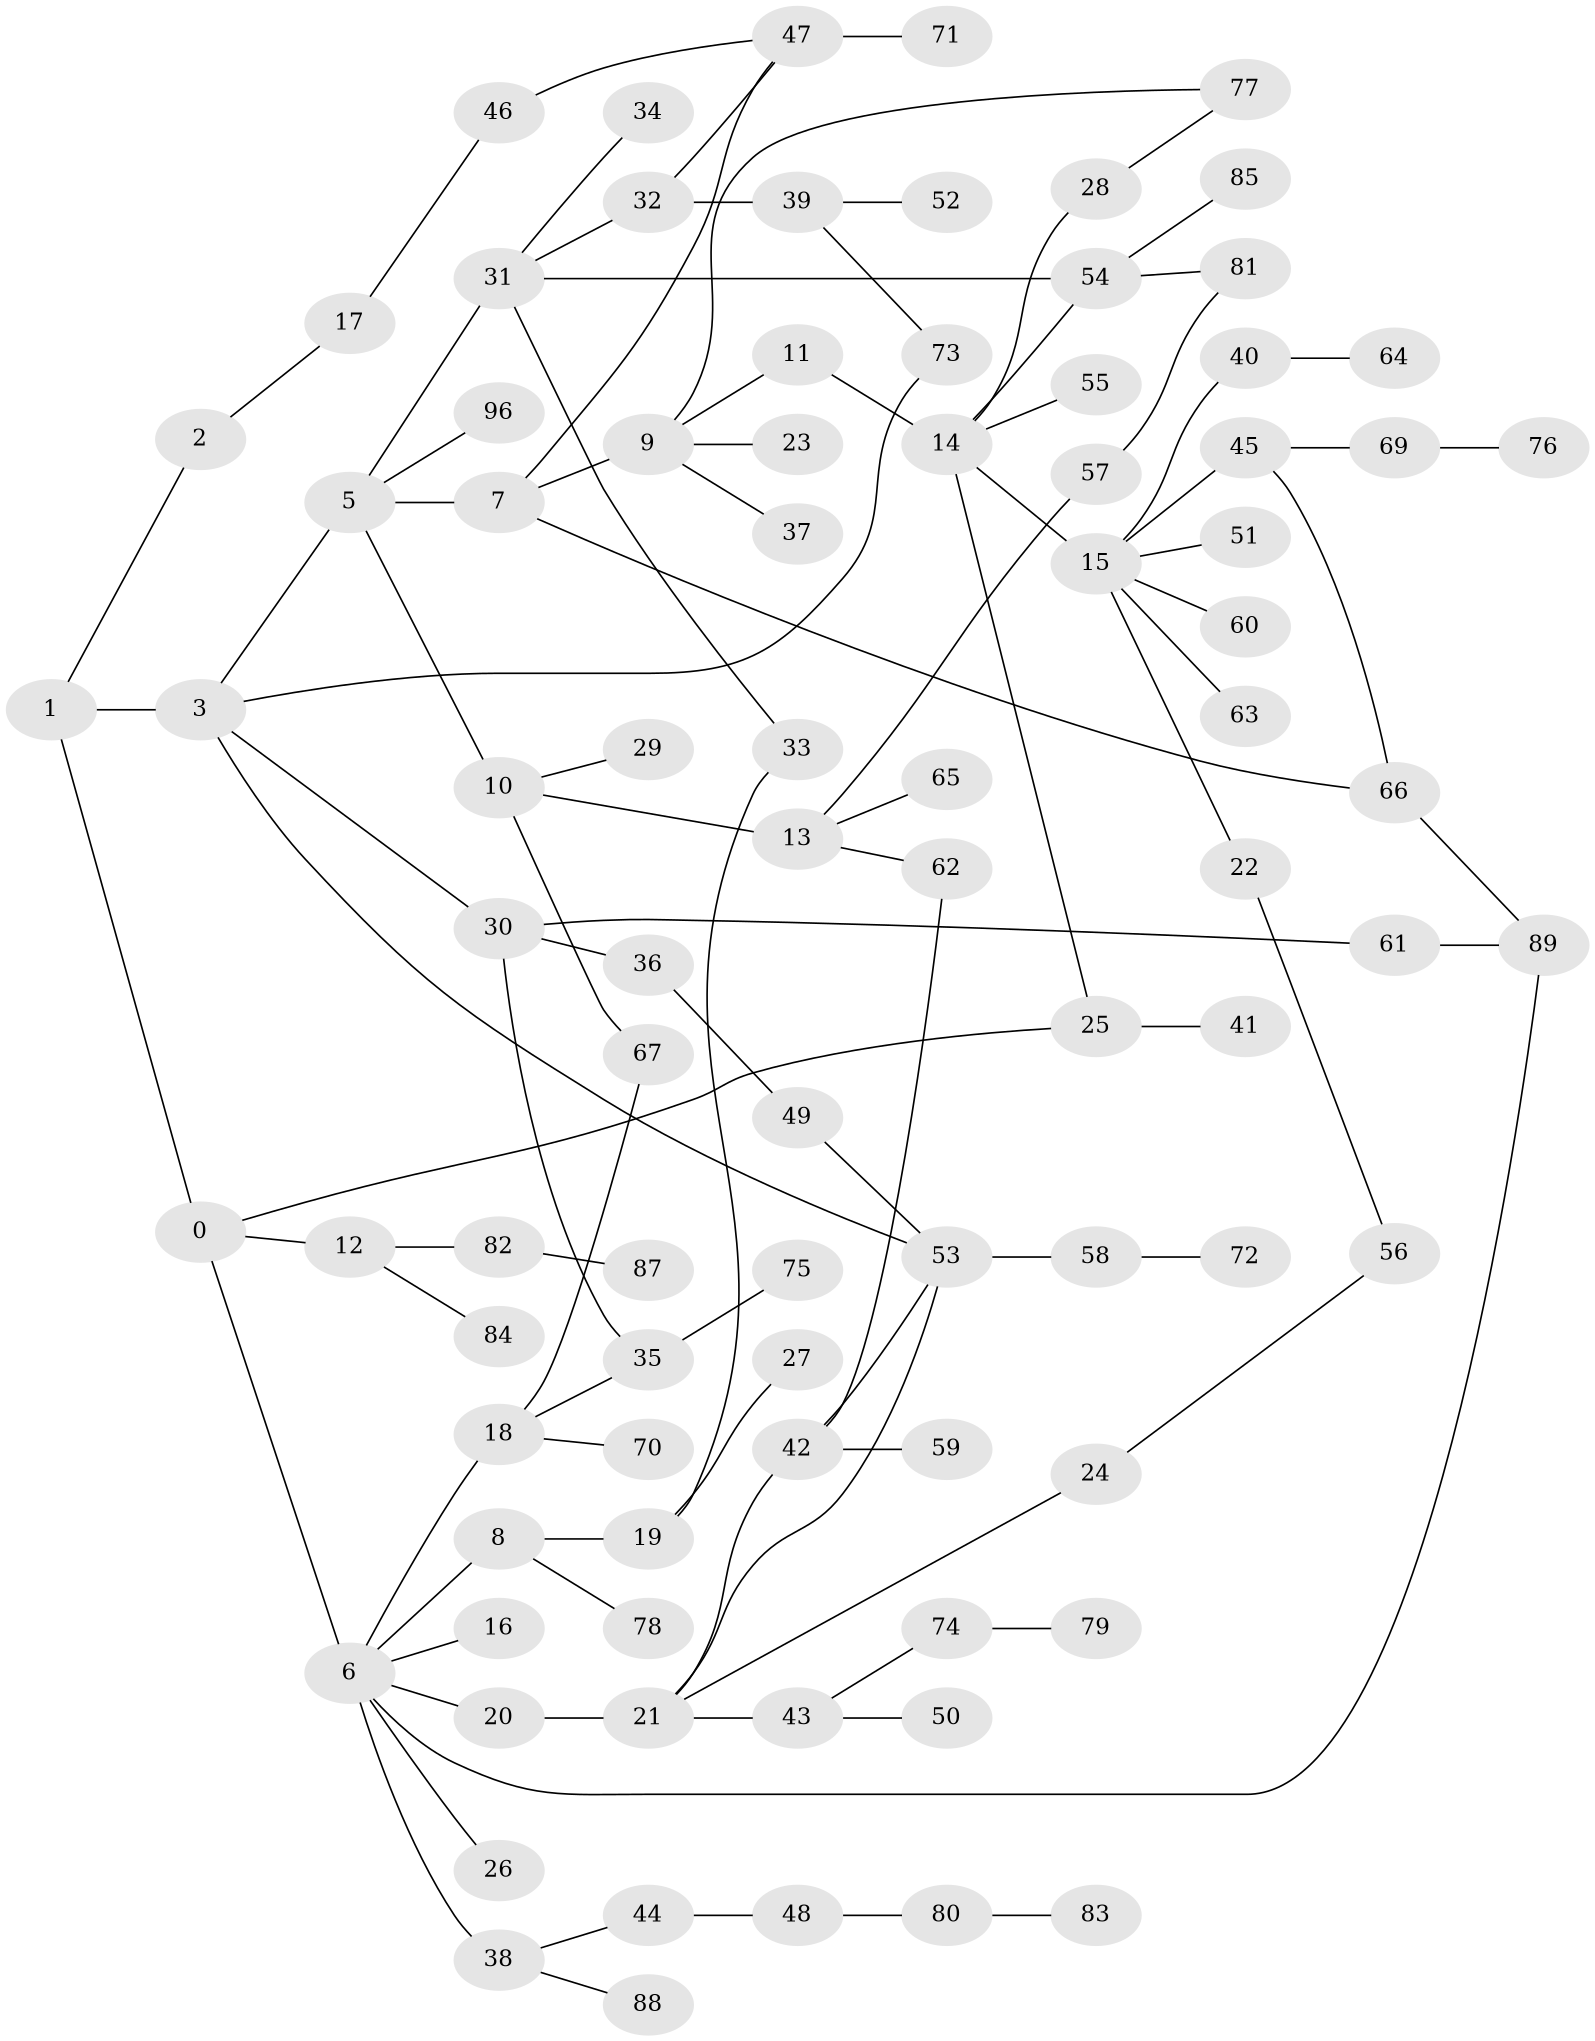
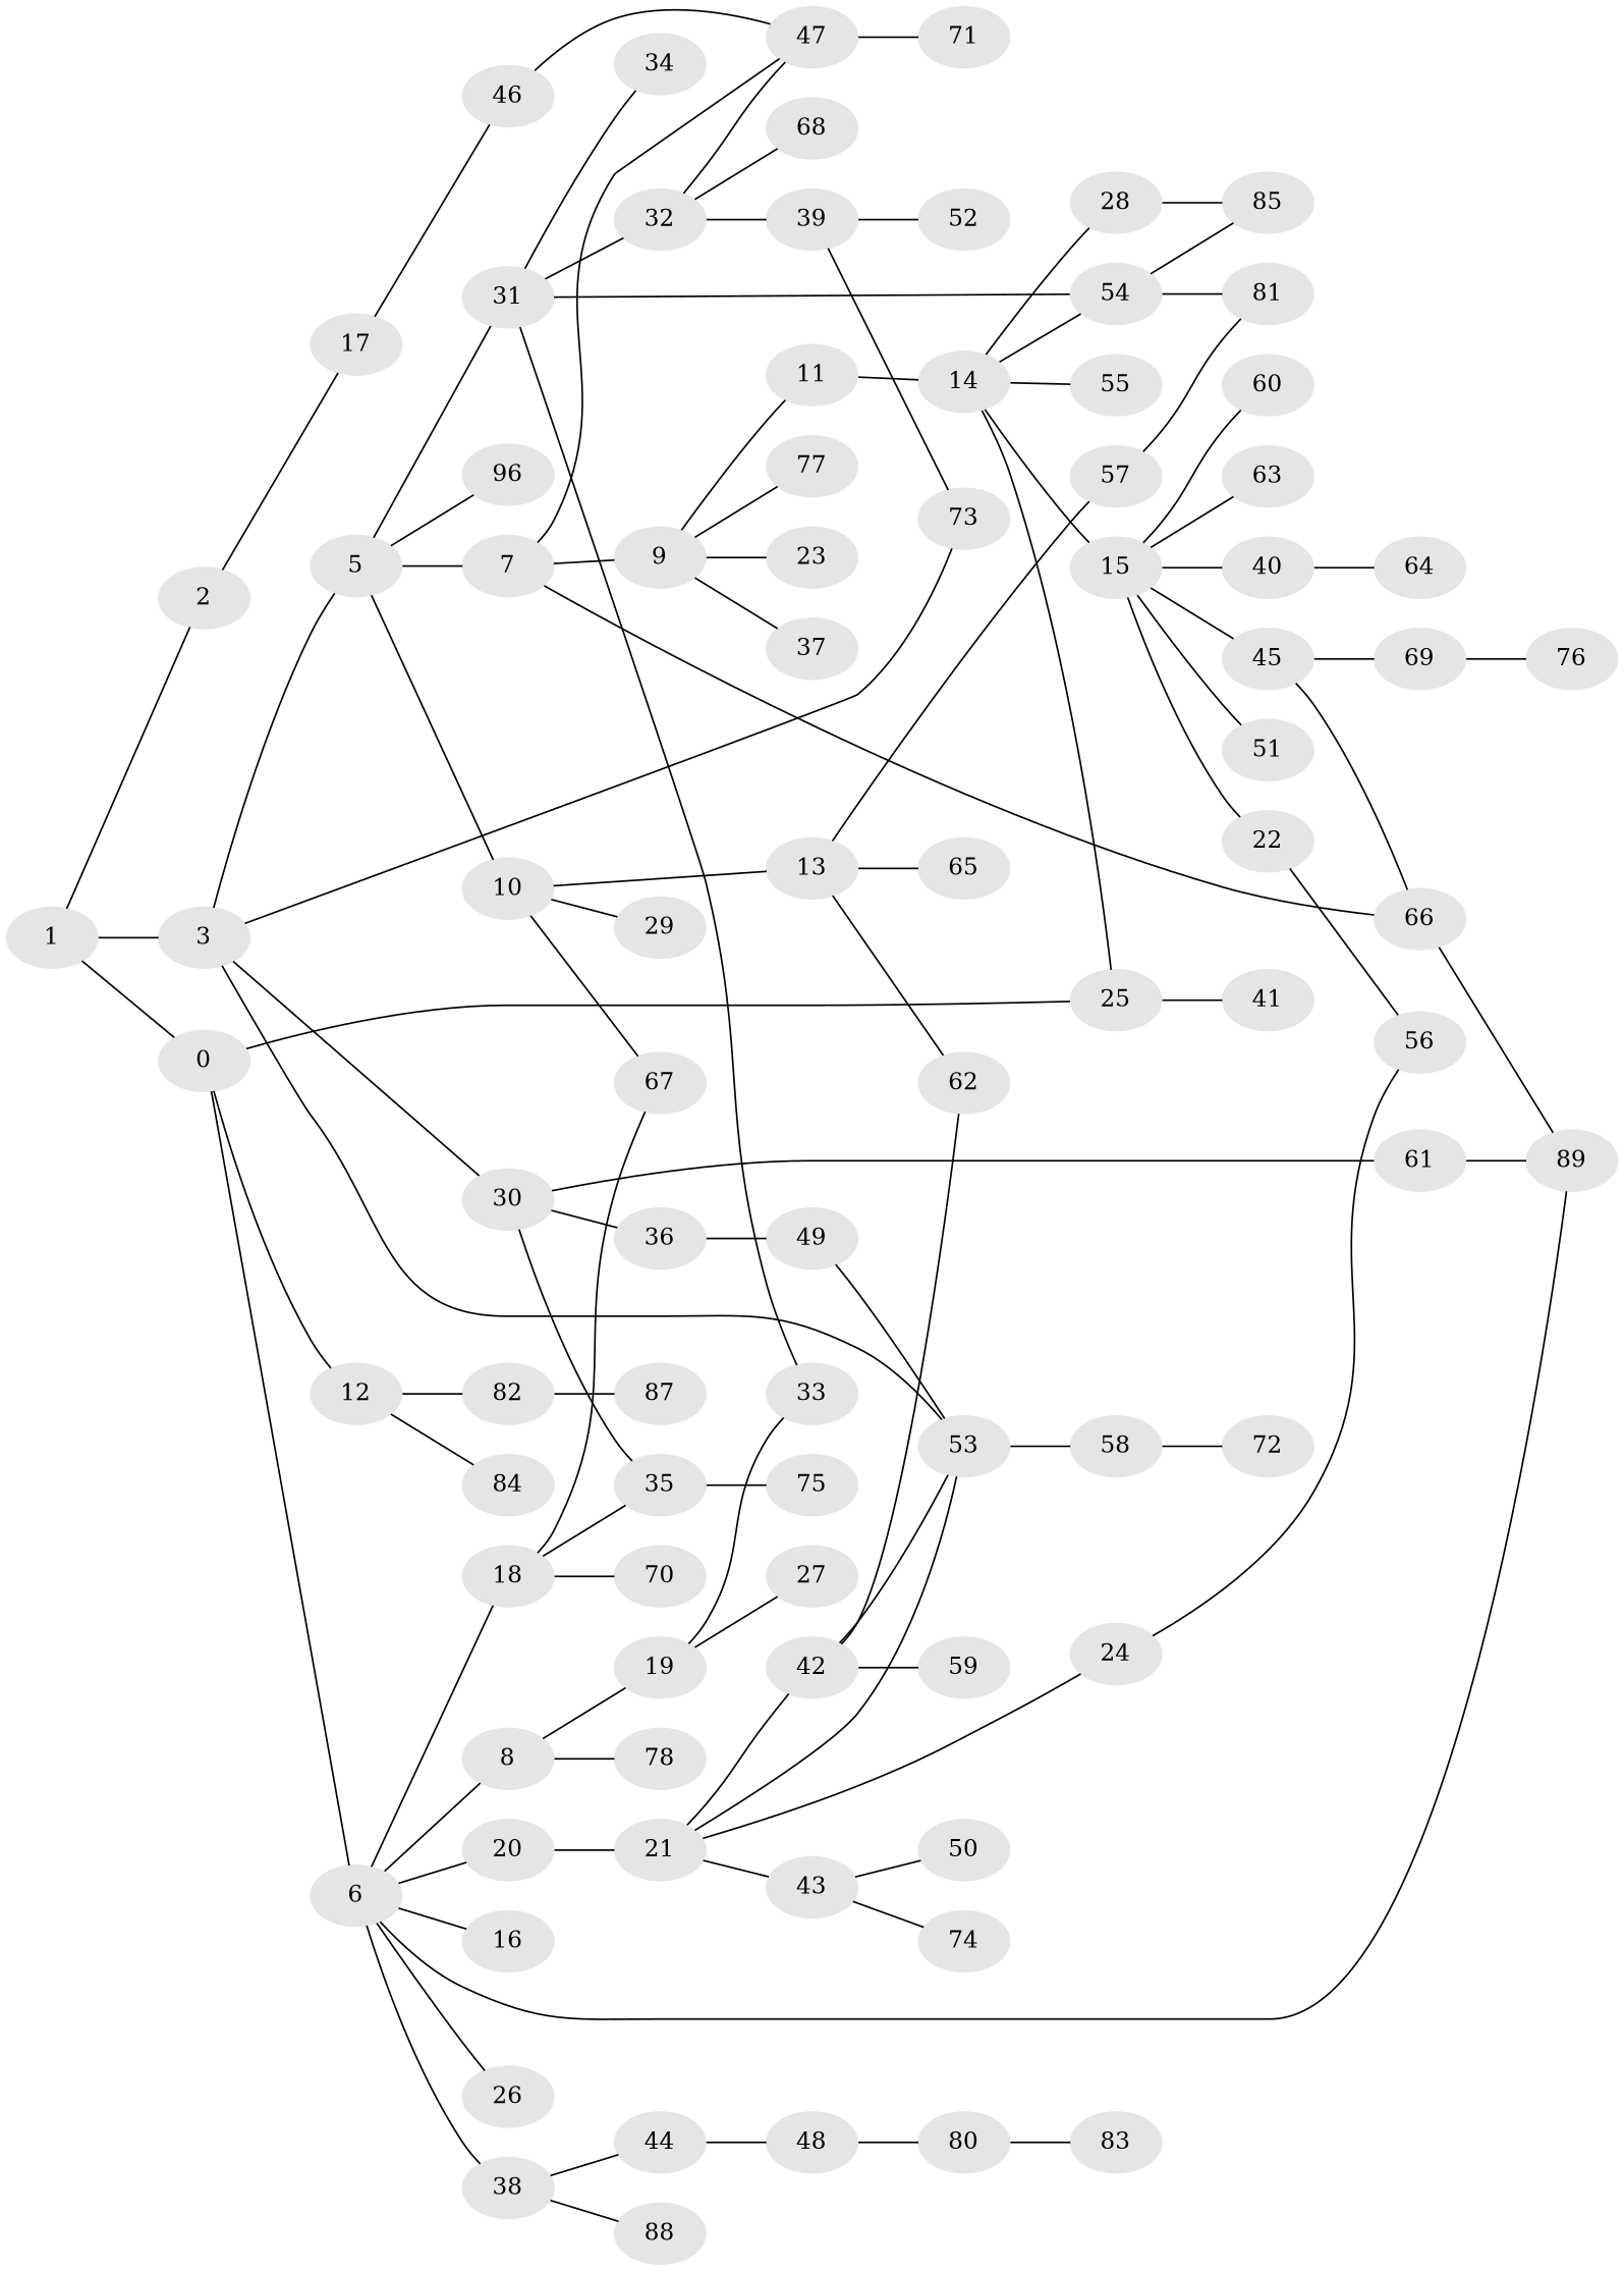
  graph {
    rankdir=LR
    node [color=gray90 style=filled]
    1
    2
    3
    n4 [label=0]
    17
    5
    30
    53
    73
    6
    12
    25
    46
    7
    10
    31
    n17 [label=96]
    35
    36
    61
    58
    8
    16
    18
    20
    26
    38
    89
    82
    84
    41
    9
    47
    66
    13
    29
    67
    54
    33
    32
    34
    19
    78
    70
    21
    44
    88
    11
    23
    37
    77
    71
    27
    14
    57
    62
    65
    15
    28
    55
    87
    81
    22
    40
    45
    51
    60
    63
    85
    56
    64
    69
    75
    24
    42
    43
    59
    50
    74
    49
    39
+   68
    52
    48
-   79
    80
    76
    83
    72
    1 -- 2
    1 -- 3
    1 -- n4
    2 -- 17
    3 -- 5
    3 -- 30
    3 -- 53
    3 -- 73
    n4 -- 6
    n4 -- 12
    n4 -- 25
    17 -- 46
    5 -- 7
    5 -- 10
    5 -- 31
    5 -- n17
    30 -- 35
    30 -- 36
    30 -- 61
    53 -- 58
    6 -- 8
    6 -- 16
    6 -- 18
    6 -- 20
    6 -- 26
    6 -- 38
    6 -- 89
    12 -- 82
    12 -- 84
    25 -- 41
    46 -- 47
    7 -- 9
    7 -- 47
    7 -- 66
    10 -- 13
    10 -- 29
    10 -- 67
    31 -- 54
    31 -- 33
    31 -- 32
    31 -- 34
    35 -- 75
    36 -- 49
    61 -- 89
    58 -- 72
    8 -- 19
    8 -- 78
    18 -- 35
    18 -- 67
    18 -- 70
    20 -- 21
    38 -- 44
    38 -- 88
    82 -- 87
    9 -- 11
    9 -- 23
    9 -- 37
    9 -- 77
    47 -- 71
    66 -- 89
    13 -- 57
    13 -- 62
    13 -- 65
    54 -- 81
    54 -- 85
    32 -- 47
    32 -- 39
+   32 -- 68
    19 -- 33
    19 -- 27
    21 -- 53
    21 -- 24
    21 -- 42
    21 -- 43
    44 -- 48
    11 -- 14
    14 -- 25
    14 -- 54
    14 -- 15
    14 -- 28
    14 -- 55
    57 -- 81
    15 -- 22
    15 -- 40
    15 -- 45
    15 -- 51
    15 -- 60
    15 -- 63
-   28 -- 77
+   28 -- 85
    22 -- 56
    40 -- 64
    45 -- 66
    45 -- 69
    69 -- 76
    24 -- 56
    42 -- 53
    42 -- 62
    42 -- 59
    43 -- 50
    43 -- 74
-   74 -- 79
    49 -- 53
    39 -- 73
    39 -- 52
    48 -- 80
    80 -- 83
  }
